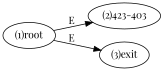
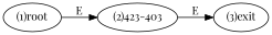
  digraph {
    fontname="Playfair Display"
    rankdir=LR
    node [fontname="Playfair Display"]
    edge [fontname="Playfair Display"]
    n1 [label="(1)root"]
    n2 [label="(2)423-403"]
    n3 [label="(3)exit"]
    n1 -> n2 [label=E]
-   n1 -> n3 [label=E]
+   n2 -> n3 [label=E]
  }
